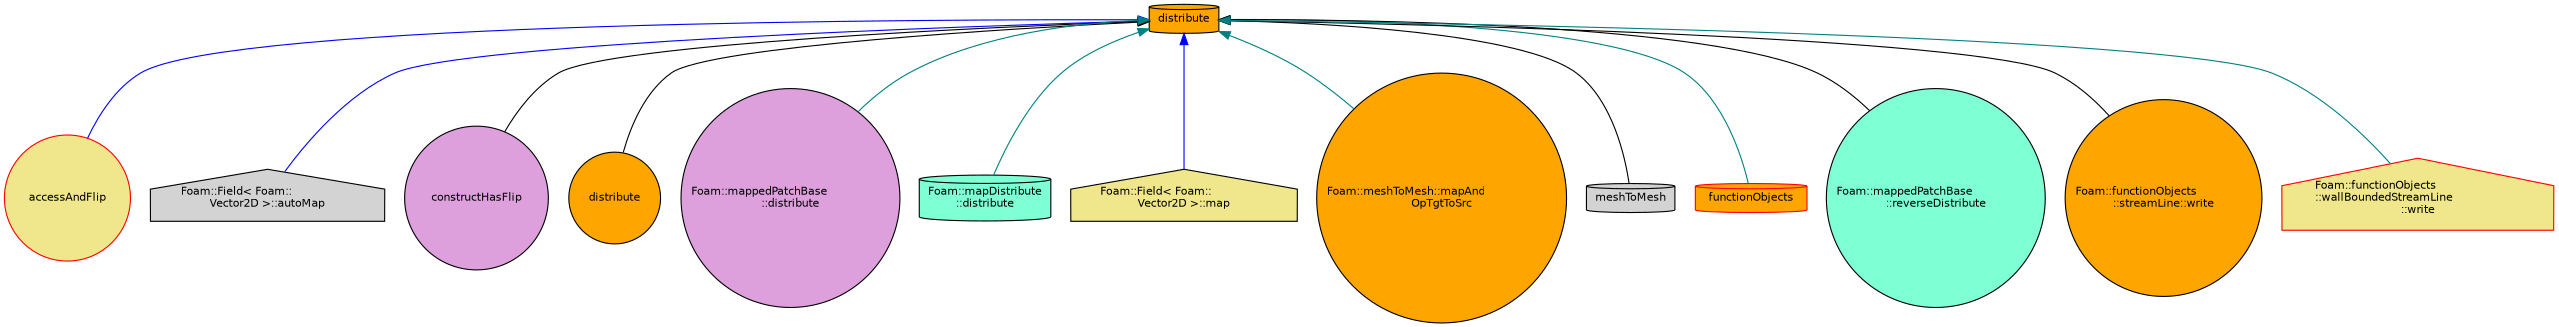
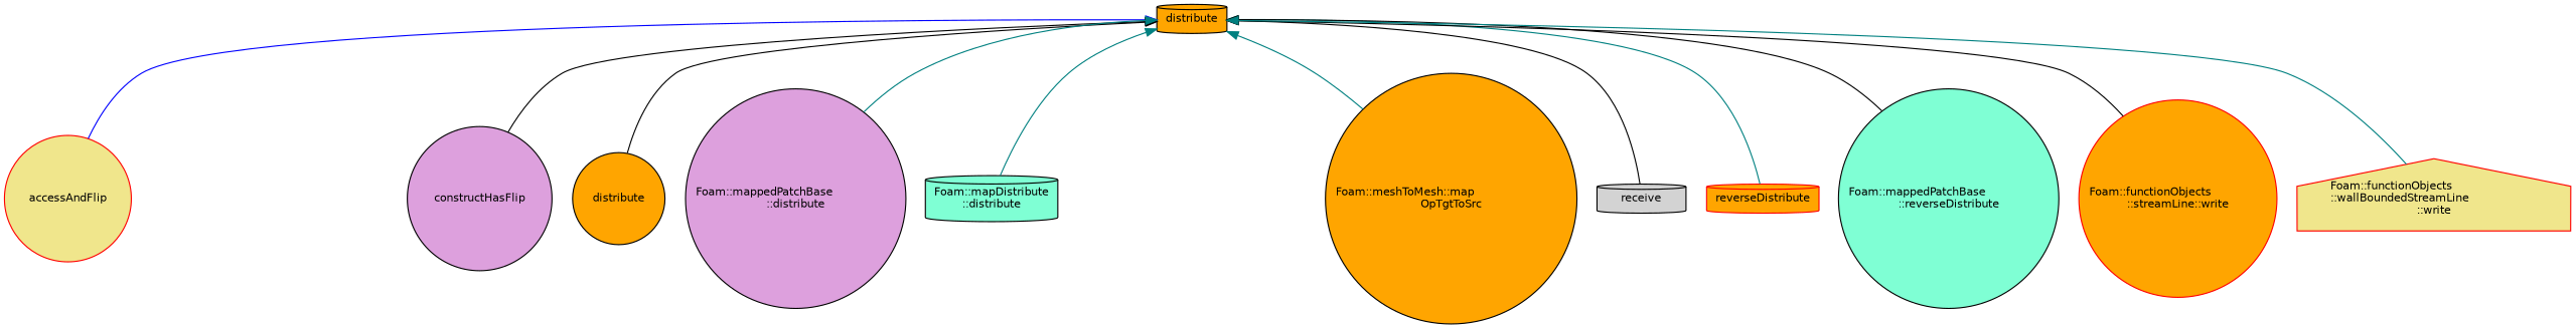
  digraph {
    rankdir=TB
    node [color=black fillcolor=orange fontname=Helvetica fontsize=10 shape=circle style=filled]
    edge [color=black dir=back fontname=Helvetica fontsize=10 labelfontname=Helvetica labelfontsize=10 style=solid]
    n1 [fontcolor=black height=0.2 label=distribute shape=cylinder width=0.4]
    n2 [color=red fillcolor=khaki height=0.2 label=accessAndFlip width=0.4]
-   n3 [fillcolor=lightgrey height=0.2 label="Foam::Field\< Foam::\lVector2D \>::autoMap" shape=house width=0.4]
    n4 [fillcolor=plum height=0.2 label=constructHasFlip width=0.4]
    n5 [height=0.2 label=distribute width=0.4]
    n6 [fillcolor=plum height=0.2 label="Foam::mappedPatchBase\l::distribute" width=0.4]
    n7 [fillcolor=aquamarine height=0.2 label="Foam::mapDistribute\l::distribute" shape=cylinder width=0.4]
-   n8 [fillcolor=khaki height=0.2 label="Foam::Field\< Foam::\lVector2D \>::map" shape=house width=0.4]
-   n9 [height=0.2 label="Foam::meshToMesh::mapAnd\lOpTgtToSrc" width=0.4]
-   n10 [fillcolor=lightgrey height=0.2 label=meshToMesh shape=cylinder width=0.4]
-   n11 [color=red height=0.2 label=functionObjects shape=cylinder width=0.4]
+   n9 [height=0.2 label="Foam::meshToMesh::map\lOpTgtToSrc" width=0.4]
+   n10 [fillcolor=lightgrey height=0.2 label=receive shape=cylinder width=0.4]
+   n11 [color=red height=0.2 label=reverseDistribute shape=cylinder width=0.4]
    n12 [fillcolor=aquamarine height=0.2 label="Foam::mappedPatchBase\l::reverseDistribute" width=0.4]
-   n13 [height=0.2 label="Foam::functionObjects\l::streamLine::write" width=0.4]
+   n13 [color=red height=0.2 label="Foam::functionObjects\l::streamLine::write" width=0.4]
    n14 [color=red fillcolor=khaki height=0.2 label="Foam::functionObjects\l::wallBoundedStreamLine\l::write" shape=house width=0.4]
    n1 -> n2 [color=blue]
-   n1 -> n3 [color=blue]
    n1 -> n4
    n1 -> n5
    n1 -> n6 [color=teal]
    n1 -> n7 [color=teal]
-   n1 -> n8 [color=blue]
    n1 -> n9 [color=teal]
    n1 -> n10
    n1 -> n11 [color=teal]
    n1 -> n12
    n1 -> n13
    n1 -> n14 [color=teal]
  }
